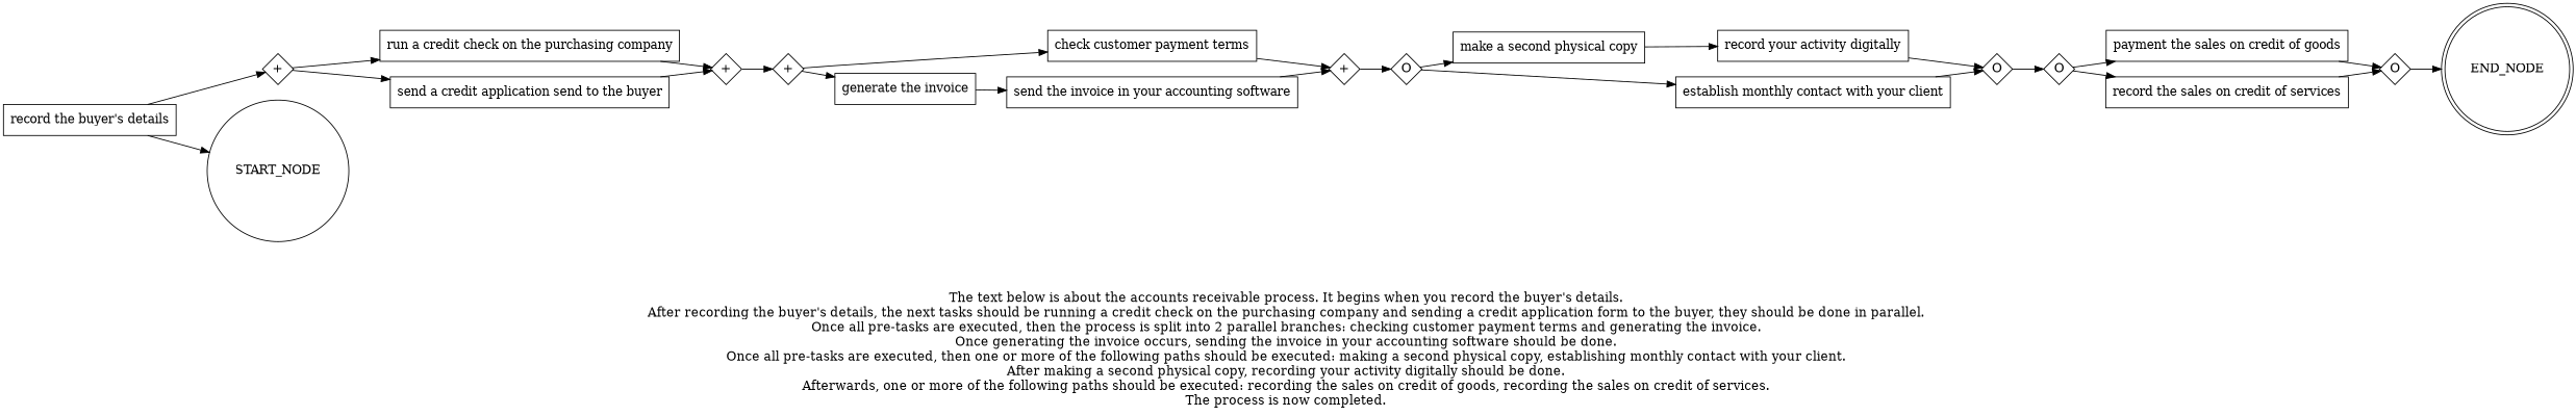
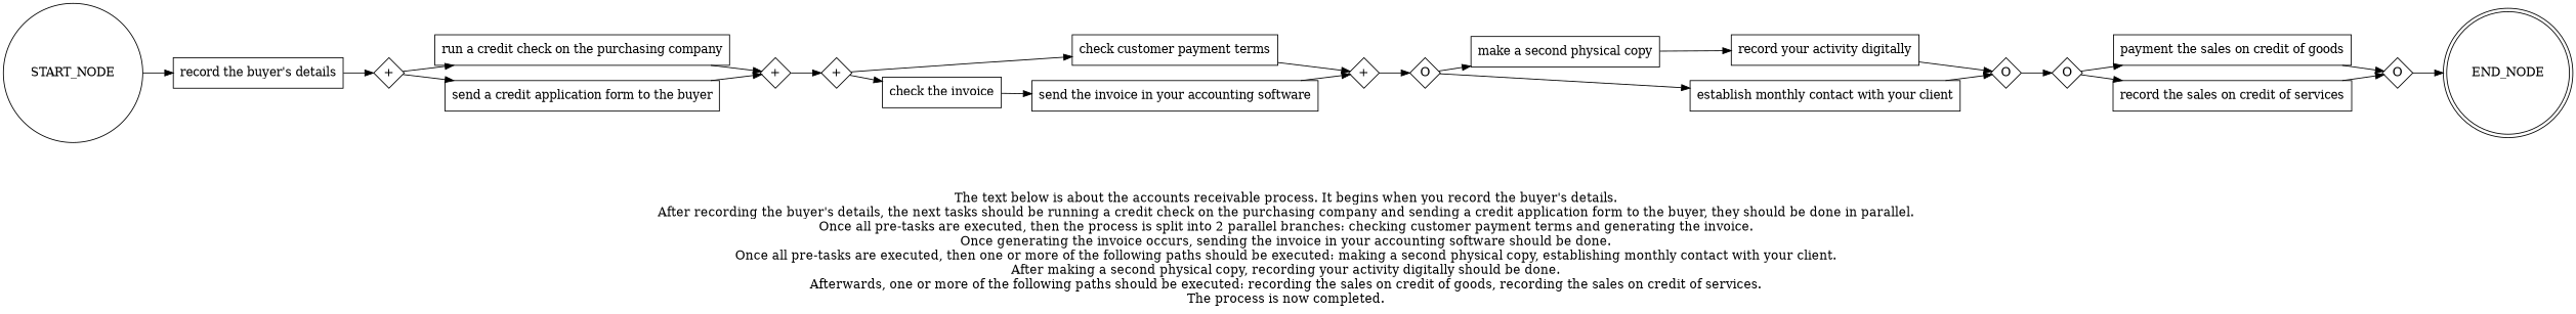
  digraph {
    fontsize=15
    label="\n\n\nThe text below is about the accounts receivable process. It begins when you record the buyer's details. \nAfter recording the buyer's details, the next tasks should be running a credit check on the purchasing company and sending a credit application form to the buyer, they should be done in parallel. \nOnce all pre-tasks are executed, then the process is split into 2 parallel branches: checking customer payment terms and generating the invoice. \nOnce generating the invoice occurs, sending the invoice in your accounting software should be done. \nOnce all pre-tasks are executed, then one or more of the following paths should be executed: making a second physical copy, establishing monthly contact with your client. \nAfter making a second physical copy, recording your activity digitally should be done. \nAfterwards, one or more of the following paths should be executed: recording the sales on credit of goods, recording the sales on credit of services. \nThe process is now completed. \n"
    rankdir=LR
    node [shape=box]
    "record the buyer's details"
    n2 [fixedsize=true label="+" shape=diamond width=0.5]
    "run a credit check on the purchasing company"
-   "send a credit application form to the buyer" [label="send a credit application send to the buyer"]
+   "send a credit application form to the buyer"
    n5 [fixedsize=true label="+" shape=diamond width=0.5]
    n6 [fixedsize=true label="+" shape=diamond width=0.5]
    "check customer payment terms"
-   "generate the invoice"
+   "generate the invoice" [label="check the invoice"]
    n9 [fixedsize=true label="+" shape=diamond width=0.5]
    "send the invoice in your accounting software"
    n11 [fixedsize=true label=O shape=diamond width=0.5]
    "make a second physical copy"
    "establish monthly contact with your client"
    "record your activity digitally"
    n15 [fixedsize=true label=O shape=diamond width=0.5]
    n16 [fixedsize=true label=O shape=diamond width=0.5]
    n17 [label="payment the sales on credit of goods"]
    "record the sales on credit of services"
    n19 [fixedsize=true label=O shape=diamond width=0.5]
    END_NODE [shape=doublecircle width=0.2]
    START_NODE [shape=circle width=0.3]
    subgraph sub_1 {
      "record the buyer's details"
      n2
      "run a credit check on the purchasing company"
      "send a credit application form to the buyer"
      n5
      n6
      "check customer payment terms"
      "generate the invoice"
      n9
      "send the invoice in your accounting software"
      n11
      "make a second physical copy"
      "establish monthly contact with your client"
      "record your activity digitally"
      n15
      n16
      n17
      "record the sales on credit of services"
      n19
    }
    "record the buyer's details" -> n2
    n2 -> "run a credit check on the purchasing company"
    n2 -> "send a credit application form to the buyer"
    "run a credit check on the purchasing company" -> n5
    "send a credit application form to the buyer" -> n5
    n5 -> n6
    n6 -> "check customer payment terms"
    n6 -> "generate the invoice"
    "check customer payment terms" -> n9
    "generate the invoice" -> "send the invoice in your accounting software"
    n9 -> n11
    "send the invoice in your accounting software" -> n9
    n11 -> "make a second physical copy"
    n11 -> "establish monthly contact with your client"
    "make a second physical copy" -> "record your activity digitally"
    "establish monthly contact with your client" -> n15
    "record your activity digitally" -> n15
    n15 -> n16
    n16 -> n17
    n16 -> "record the sales on credit of services"
    n17 -> n19
    "record the sales on credit of services" -> n19
    n19 -> END_NODE
-   "record the buyer's details" -> START_NODE
+   START_NODE -> "record the buyer's details"
  }
